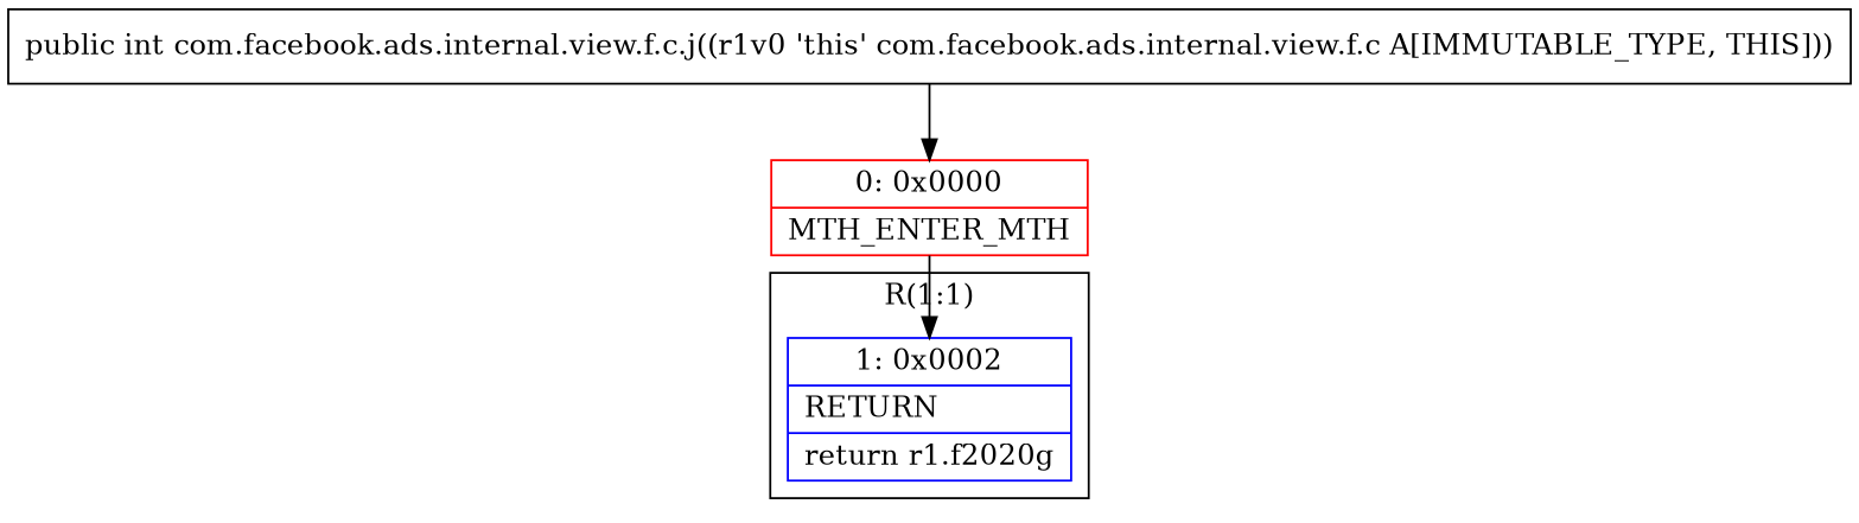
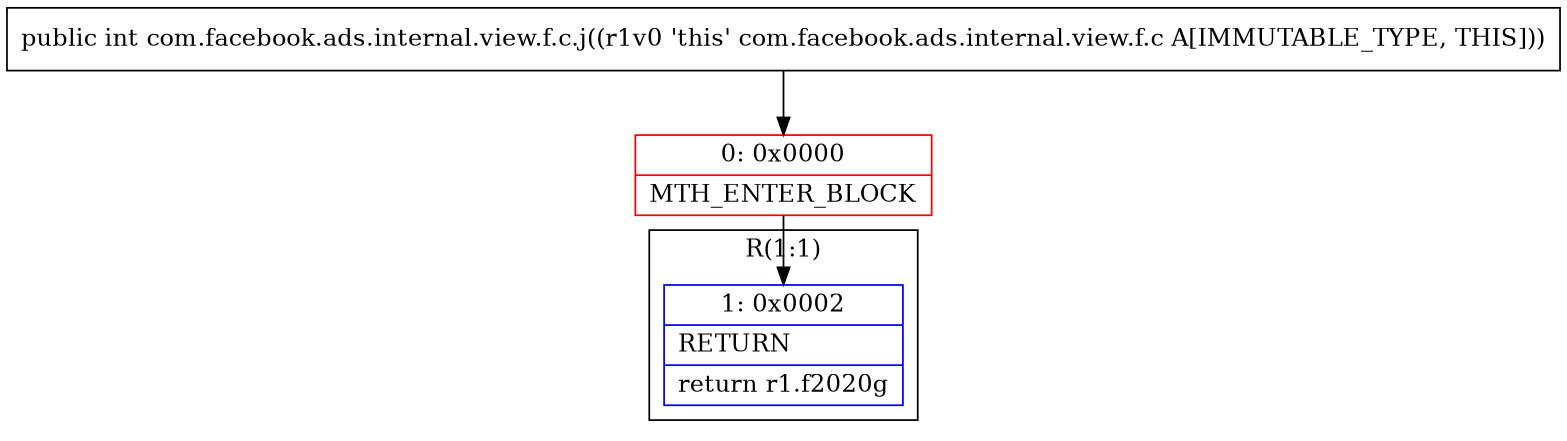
  digraph {
    node [shape=record]
    n1 [color=blue label="{1\:\ 0x0002|RETURN\l|return r1.f2020g\l}"]
-   n2 [color=red label="{0\:\ 0x0000|MTH_ENTER_MTH\l}"]
+   n2 [color=red label="{0\:\ 0x0000|MTH_ENTER_BLOCK\l}"]
    n3 [label="{public int com.facebook.ads.internal.view.f.c.j((r1v0 'this' com.facebook.ads.internal.view.f.c A[IMMUTABLE_TYPE, THIS])) }"]
    subgraph cluster_1 {
      label="R(1:1)"
      n1
    }
    n2 -> n1
    n3 -> n2
  }
